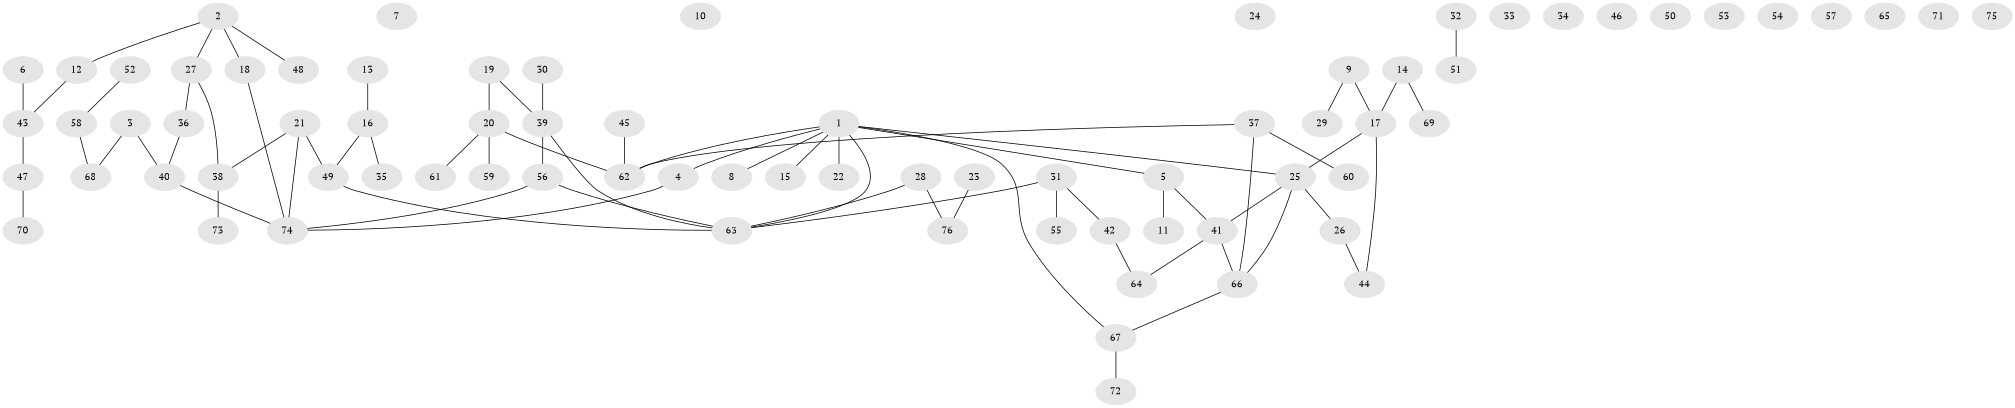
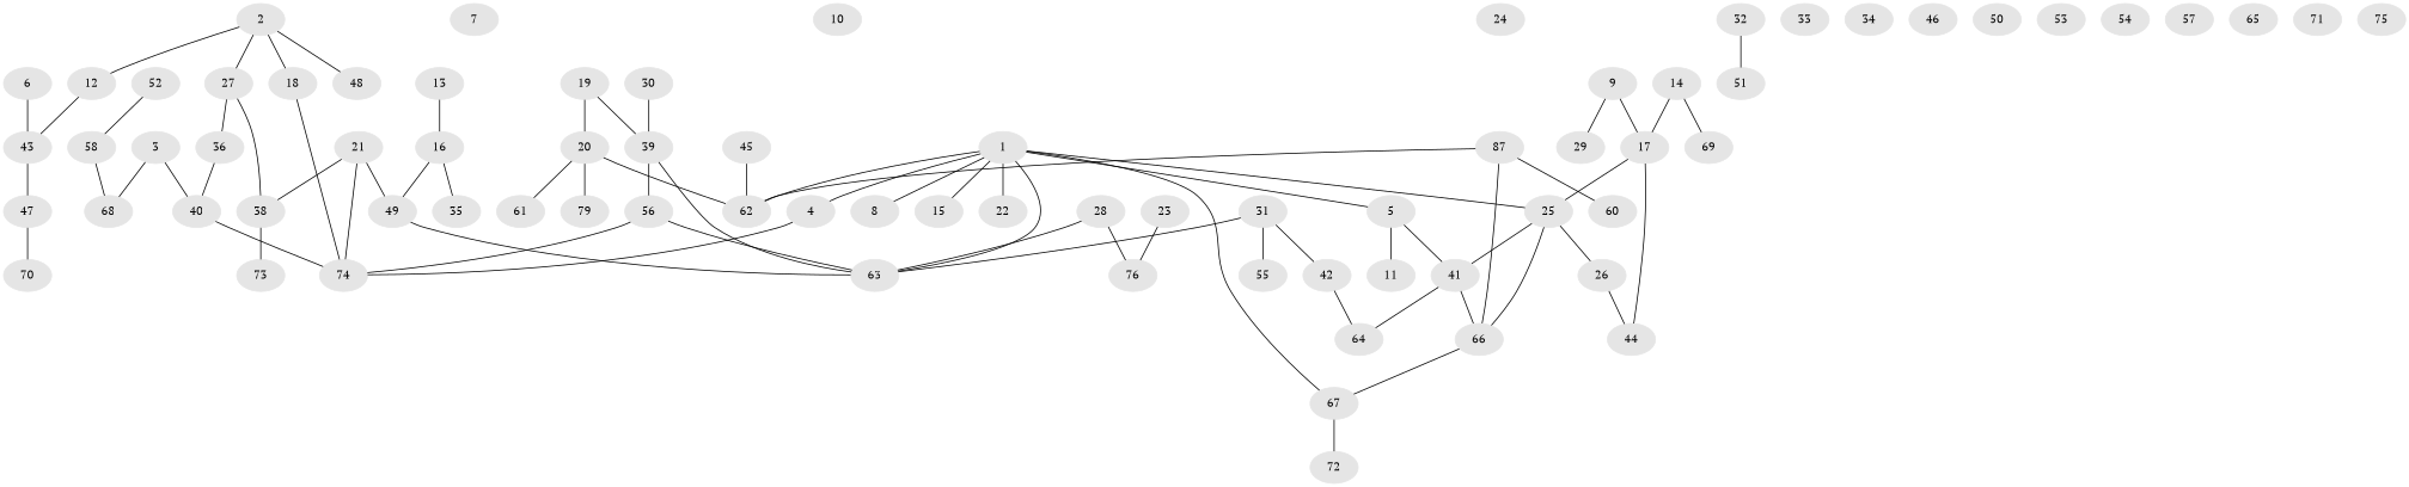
  graph {
    fontname="PT Serif"
    node [color=gray90 fontname="PT Serif" style=filled]
    edge [fontname="PT Serif"]
    1
    4
    5
    8
    15
    22
    25
    62
    63
    67
    74
    11
    41
    26
    66
    72
    2
    12
    18
    27
    48
    43
    38
    36
    3
    40
    68
    64
    6
    47
    7
    20
-   59
+   59 [label=79]
    61
    9
    17
    29
    44
    10
    13
    16
    35
    49
    14
    69
    19
    39
    56
    21
    73
    23
    76
    24
    28
    30
    31
    42
    55
    32
    51
    33
    34
-   37
+   37 [label=87]
    60
    70
    45
    46
    50
    52
    58
    53
    54
    57
    65
    71
    75
    1 -- 4
    1 -- 5
    1 -- 8
    1 -- 15
    1 -- 22
    1 -- 25
    1 -- 62
    1 -- 63
    1 -- 67
    4 -- 74
    5 -- 11
    5 -- 41
    25 -- 41
    25 -- 26
    25 -- 66
    67 -- 72
    41 -- 66
    41 -- 64
    26 -- 44
    66 -- 67
    2 -- 12
    2 -- 18
    2 -- 27
    2 -- 48
    12 -- 43
    18 -- 74
    27 -- 38
    27 -- 36
    43 -- 47
    38 -- 73
    36 -- 40
    3 -- 40
    3 -- 68
    40 -- 74
    6 -- 43
    47 -- 70
    20 -- 62
    20 -- 59
    20 -- 61
    9 -- 17
    9 -- 29
    17 -- 25
    17 -- 44
    13 -- 16
    16 -- 35
    16 -- 49
    49 -- 63
    14 -- 17
    14 -- 69
    19 -- 20
    19 -- 39
    39 -- 63
    39 -- 56
    56 -- 63
    56 -- 74
    21 -- 74
    21 -- 38
    21 -- 49
    23 -- 76
    28 -- 63
    28 -- 76
    30 -- 39
    31 -- 63
    31 -- 42
    31 -- 55
    42 -- 64
    32 -- 51
    37 -- 62
    37 -- 66
    37 -- 60
    45 -- 62
    52 -- 58
    58 -- 68
  }
